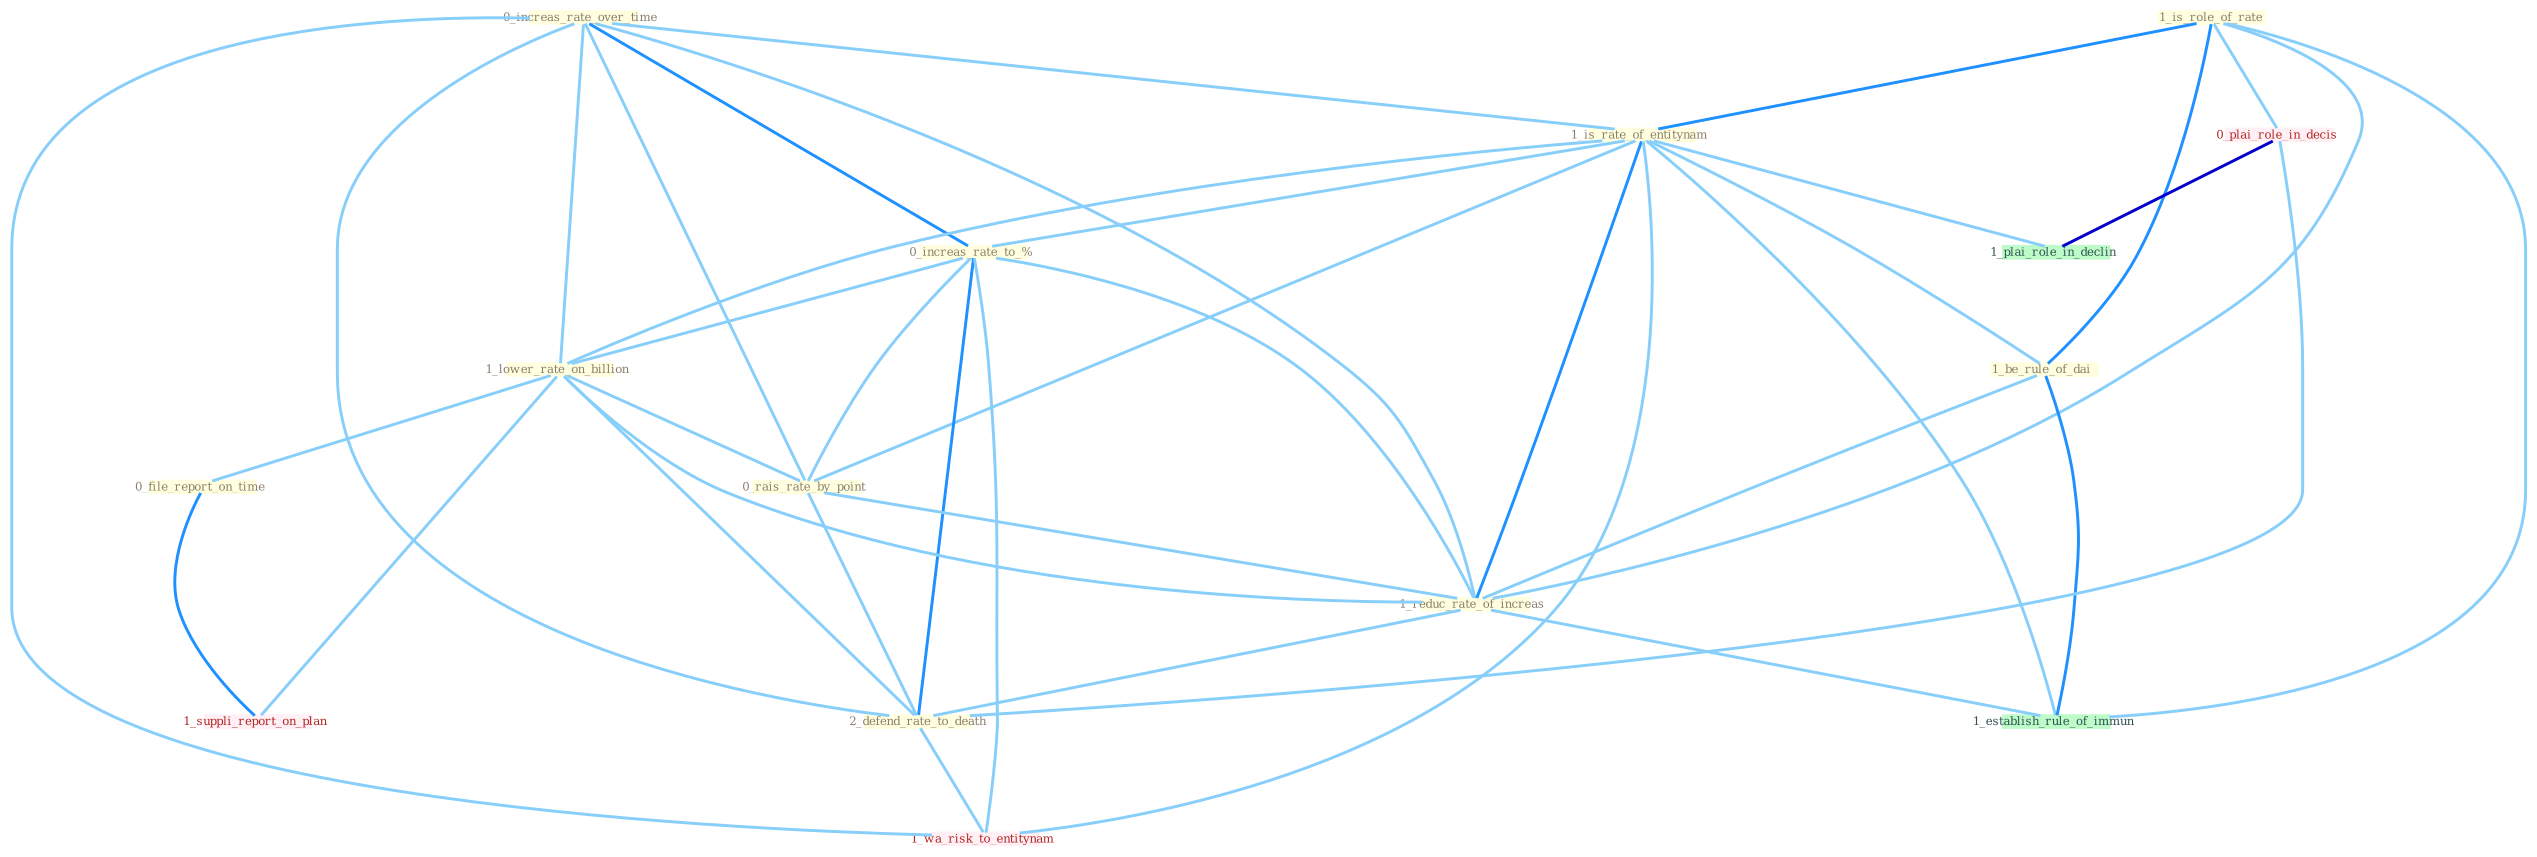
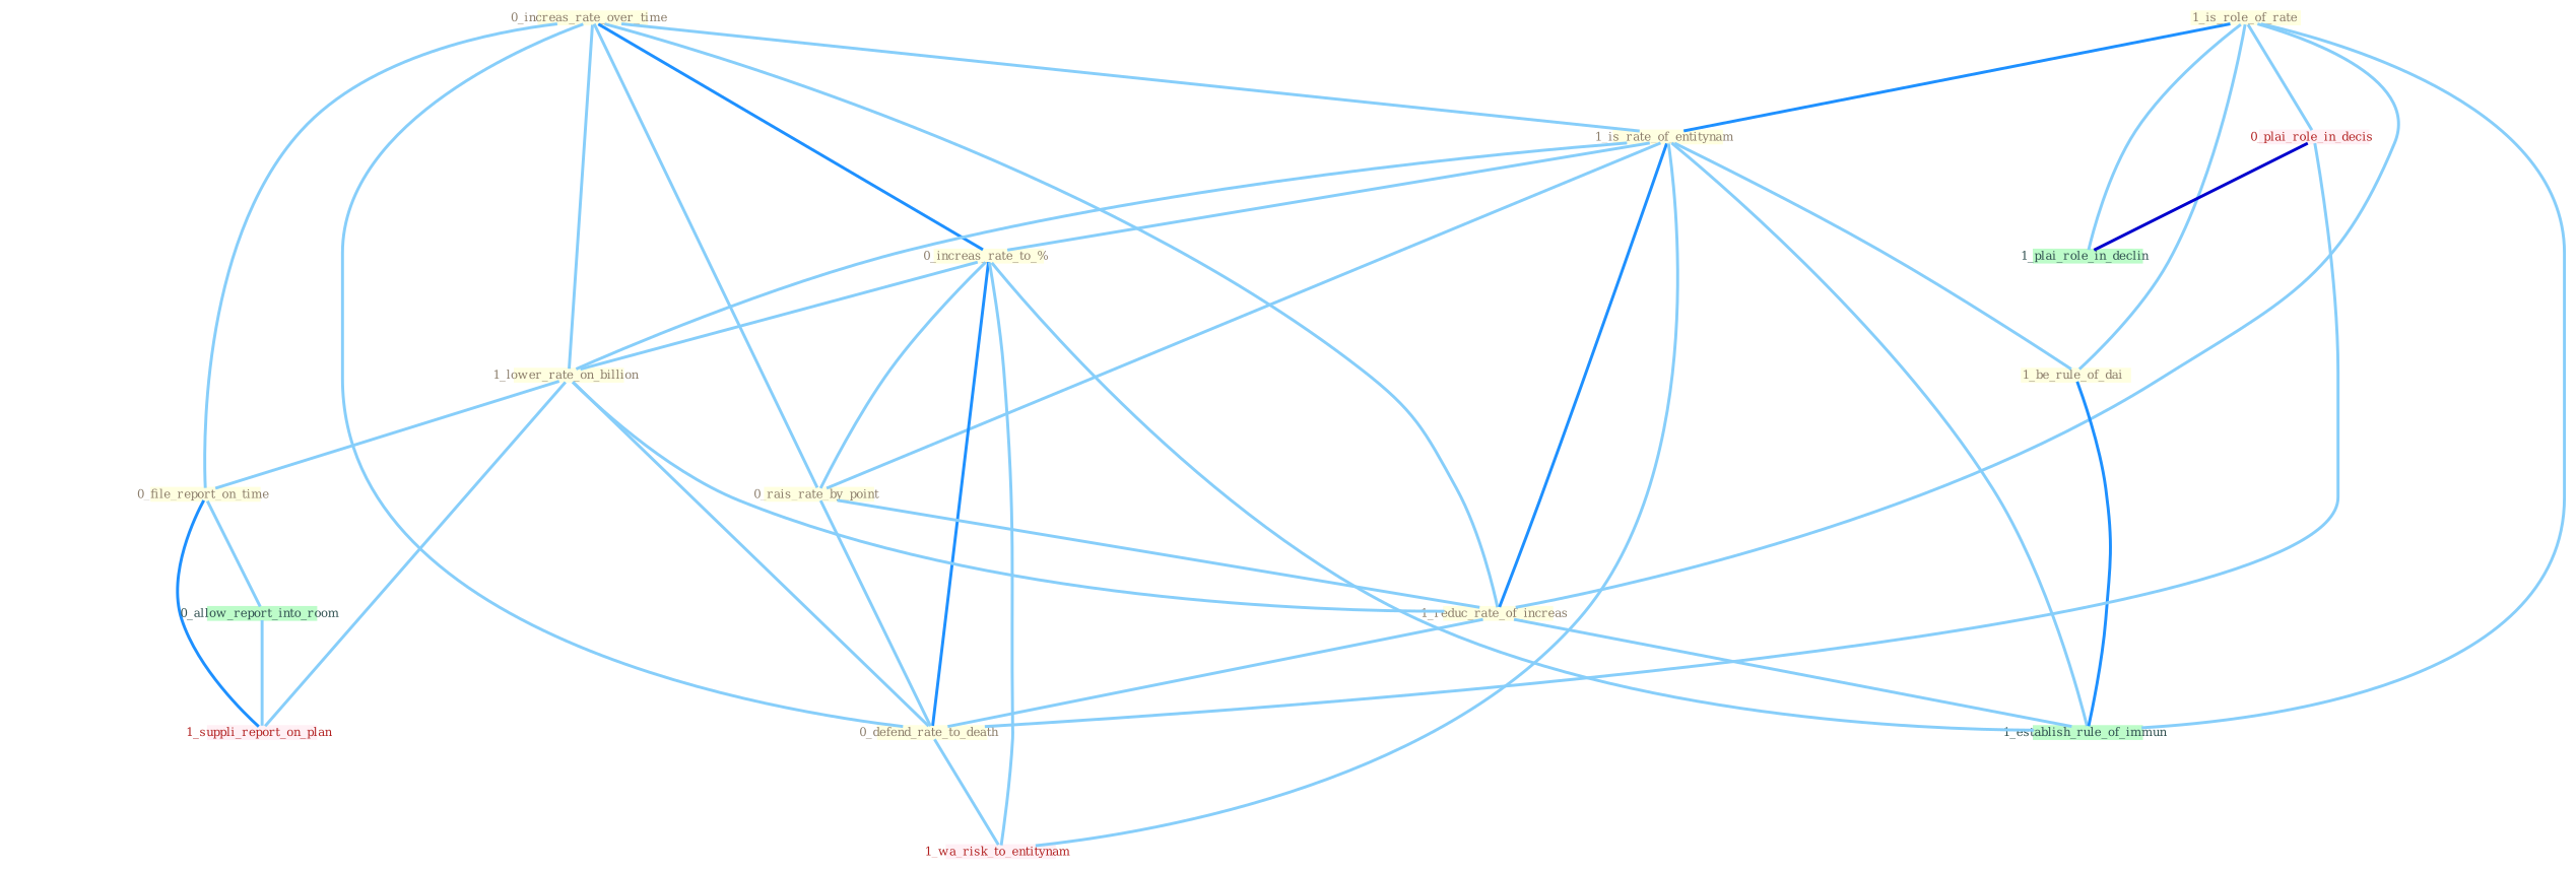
  graph {
    node [color="#ffffe0" fixedsize=true fontcolor="#8b7d6b" fontsize=4 shape=polygon style=filled]
    edge [color="#87cefa" w=1]
    n1 [height=.06 label="1_is_role_of_rate" width=.5]
    "0_increas_rate_over_time " [height=.06 width=.5]
    "1_is_rate_of_entitynam " [height=.06 width=.5]
    "0_increas_rate_to_% " [height=.06 width=.5]
    "1_lower_rate_on_billion " [height=.06 width=.5]
    "0_rais_rate_by_point " [height=.06 width=.5]
    "0_file_report_on_time " [height=.06 width=.5]
    "1_be_rule_of_dai " [height=.06 width=.5]
    "1_reduc_rate_of_increas " [height=.06 width=.5]
-   "0_defend_rate_to_death " [height=.06 width=.5 label="2_defend_rate_to_death"]
+   "0_defend_rate_to_death " [height=.06 width=.5]
    "1_wa_risk_to_entitynam " [color="#fff0f5" fontcolor="#b22222" height=.06 width=.5]
    "0_plai_role_in_decis " [color="#fff0f5" fontcolor="#b22222" height=.06 width=.5]
    "1_suppli_report_on_plan " [color="#fff0f5" fontcolor="#b22222" height=.06 width=.5]
    "1_establish_rule_of_immun " [color="#BDFCC9" fontcolor="#2f4f4f" height=.06 width=.5]
    "1_plai_role_in_declin " [color="#BDFCC9" fontcolor="#2f4f4f" height=.06 width=.5]
+   "0_allow_report_into_room " [color="#BDFCC9" fontcolor="#2f4f4f" height=.06 width=.5]
    subgraph sub_1 {
      n1
      "0_increas_rate_over_time "
      "1_is_rate_of_entitynam "
      "0_increas_rate_to_% "
      "1_lower_rate_on_billion "
      "0_rais_rate_by_point "
      "0_file_report_on_time "
      "1_be_rule_of_dai "
      "1_reduc_rate_of_increas "
      "0_defend_rate_to_death "
    }
    subgraph sub_2 {
      "1_wa_risk_to_entitynam "
      "0_plai_role_in_decis "
      "1_suppli_report_on_plan "
    }
    n1 -- "1_is_rate_of_entitynam " [color="#1e90ff" w=2]
-   n1 -- "1_be_rule_of_dai " [color="#1e90ff"]
+   n1 -- "1_be_rule_of_dai "
    n1 -- "1_reduc_rate_of_increas "
    n1 -- "0_plai_role_in_decis "
    n1 -- "1_establish_rule_of_immun "
-   "1_is_rate_of_entitynam " -- "1_plai_role_in_declin "
+   n1 -- "1_plai_role_in_declin "
    "0_increas_rate_over_time " -- "1_is_rate_of_entitynam "
    "0_increas_rate_over_time " -- "0_increas_rate_to_% " [color="#1e90ff" w=2]
    "0_increas_rate_over_time " -- "1_lower_rate_on_billion "
    "0_increas_rate_over_time " -- "0_rais_rate_by_point "
-   "0_increas_rate_over_time " -- "1_wa_risk_to_entitynam "
+   "0_increas_rate_over_time " -- "0_file_report_on_time "
    "0_increas_rate_over_time " -- "1_reduc_rate_of_increas "
    "0_increas_rate_over_time " -- "0_defend_rate_to_death "
    "1_is_rate_of_entitynam " -- "0_increas_rate_to_% "
    "1_is_rate_of_entitynam " -- "1_lower_rate_on_billion "
    "1_is_rate_of_entitynam " -- "0_rais_rate_by_point "
    "1_is_rate_of_entitynam " -- "1_be_rule_of_dai "
    "1_is_rate_of_entitynam " -- "1_reduc_rate_of_increas " [color="#1e90ff" w=2]
    "1_is_rate_of_entitynam " -- "1_wa_risk_to_entitynam "
    "1_is_rate_of_entitynam " -- "1_establish_rule_of_immun "
    "0_increas_rate_to_% " -- "1_lower_rate_on_billion "
    "0_increas_rate_to_% " -- "0_rais_rate_by_point "
-   "0_increas_rate_to_% " -- "1_reduc_rate_of_increas "
+   "0_increas_rate_to_% " -- "1_establish_rule_of_immun "
    "0_increas_rate_to_% " -- "0_defend_rate_to_death " [color="#1e90ff" w=2]
    "0_increas_rate_to_% " -- "1_wa_risk_to_entitynam "
-   "1_lower_rate_on_billion " -- "0_rais_rate_by_point "
    "1_lower_rate_on_billion " -- "0_file_report_on_time "
    "1_lower_rate_on_billion " -- "1_reduc_rate_of_increas "
    "1_lower_rate_on_billion " -- "0_defend_rate_to_death "
    "1_lower_rate_on_billion " -- "1_suppli_report_on_plan "
    "0_rais_rate_by_point " -- "1_reduc_rate_of_increas "
    "0_rais_rate_by_point " -- "0_defend_rate_to_death "
    "0_file_report_on_time " -- "1_suppli_report_on_plan " [color="#1e90ff" w=2]
-   "1_be_rule_of_dai " -- "1_reduc_rate_of_increas "
+   "0_file_report_on_time " -- "0_allow_report_into_room "
    "1_be_rule_of_dai " -- "1_establish_rule_of_immun " [color="#1e90ff" w=2]
    "1_reduc_rate_of_increas " -- "0_defend_rate_to_death "
    "1_reduc_rate_of_increas " -- "1_establish_rule_of_immun "
    "0_defend_rate_to_death " -- "1_wa_risk_to_entitynam "
    "0_plai_role_in_decis " -- "0_defend_rate_to_death "
    "0_plai_role_in_decis " -- "1_plai_role_in_declin " [color="#0000cd" w=3]
+   "0_allow_report_into_room " -- "1_suppli_report_on_plan "
  }
